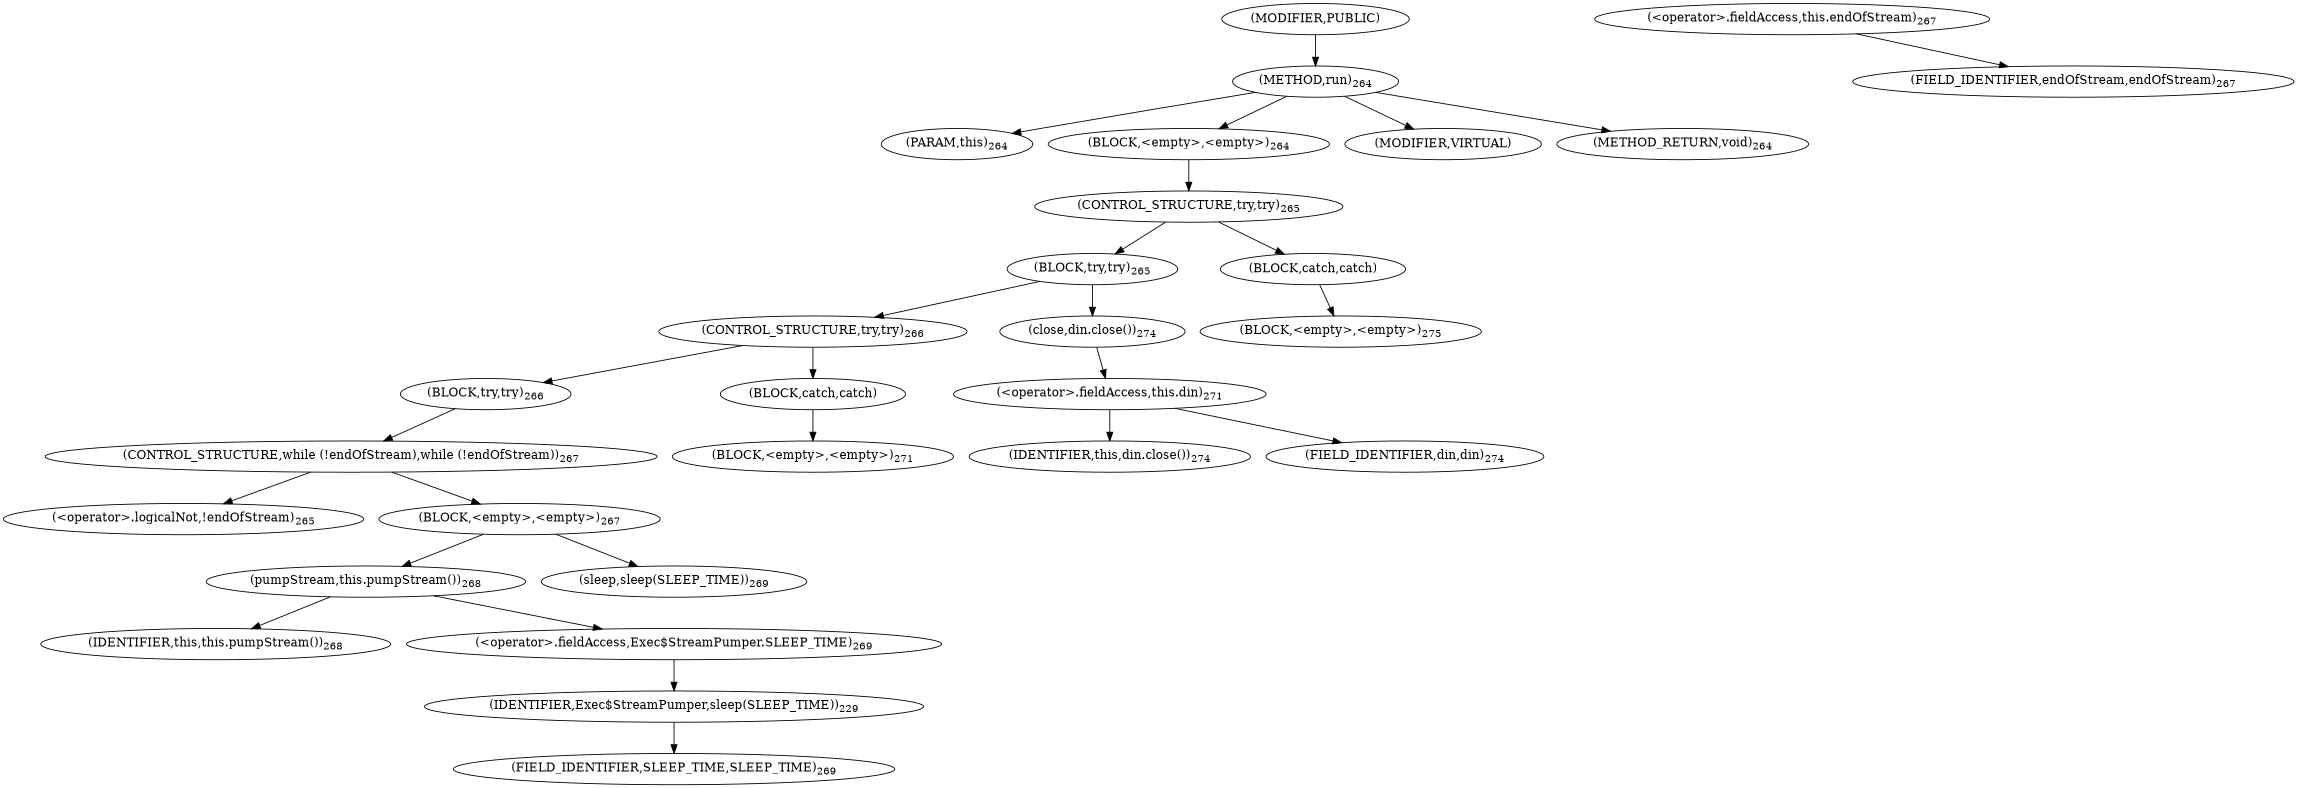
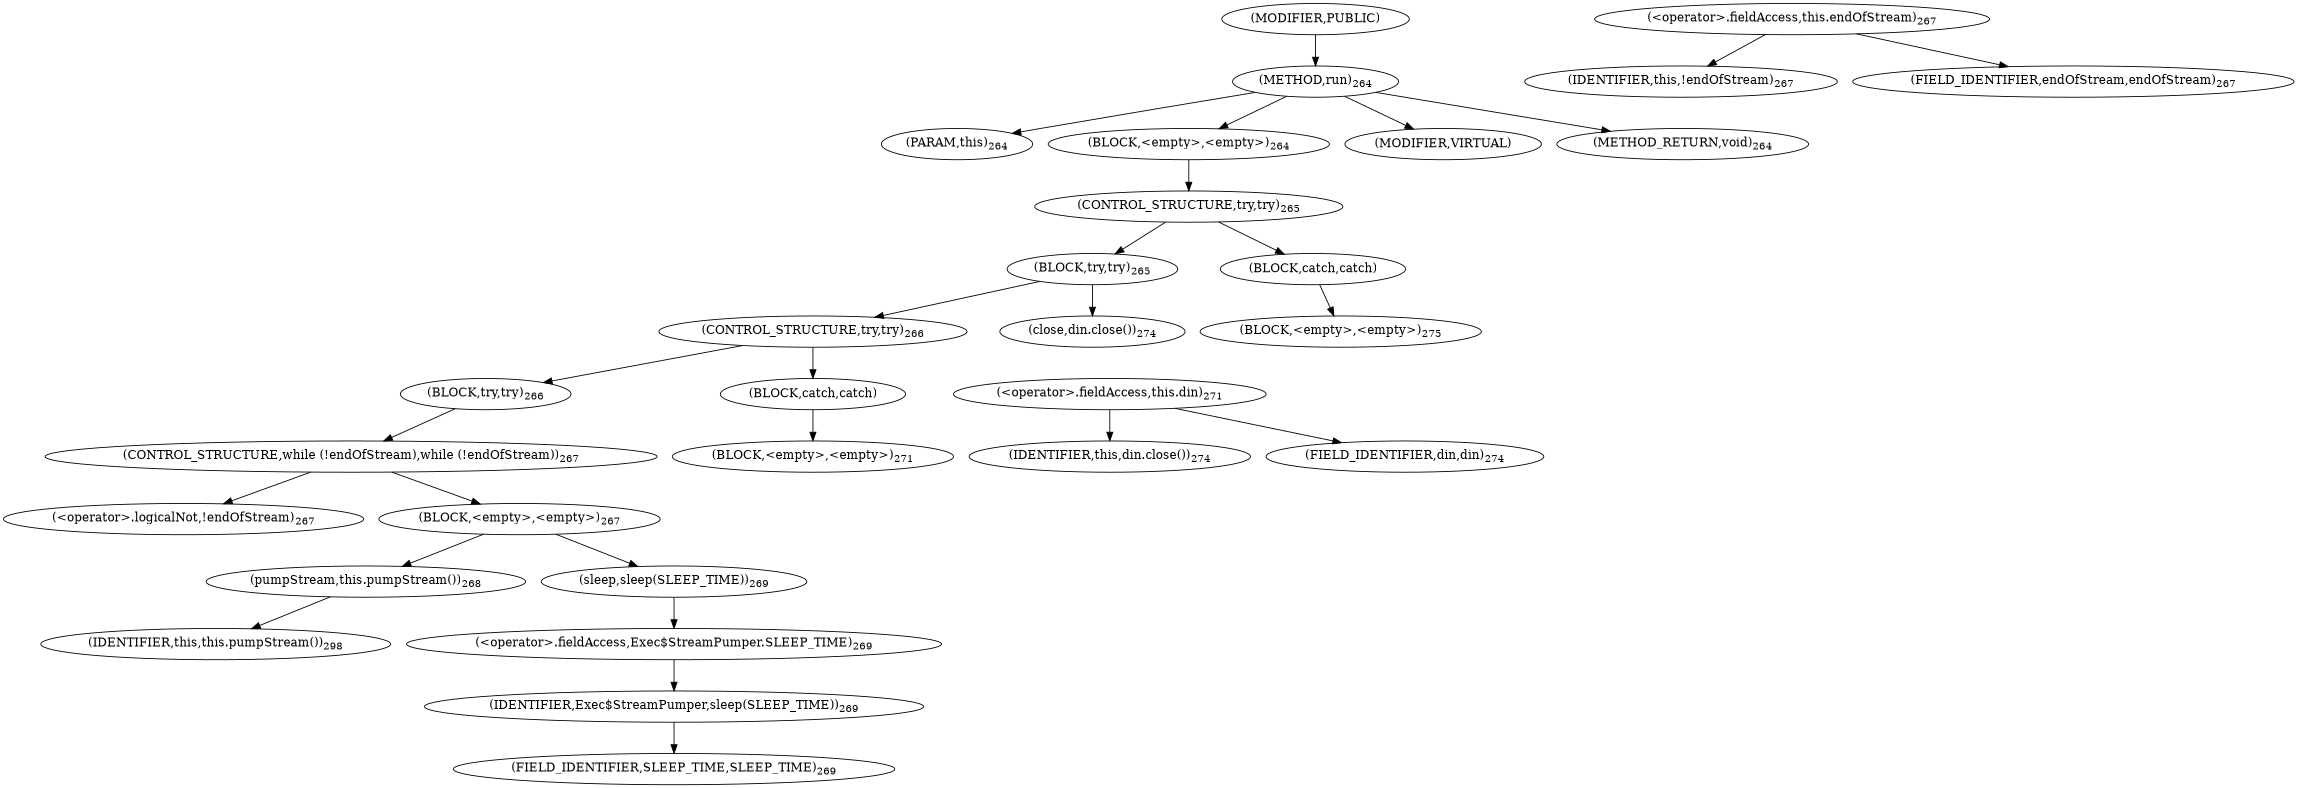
  digraph {
    n1 [label=<(METHOD,run)<SUB>264</SUB>>]
    n2 [label=<(PARAM,this)<SUB>264</SUB>>]
    n3 [label=<(BLOCK,&lt;empty&gt;,&lt;empty&gt;)<SUB>264</SUB>>]
    n4 [label=<(MODIFIER,VIRTUAL)>]
    n5 [label=<(METHOD_RETURN,void)<SUB>264</SUB>>]
    n6 [label=<(CONTROL_STRUCTURE,try,try)<SUB>265</SUB>>]
    n7 [label=<(MODIFIER,PUBLIC)>]
    n8 [label=<(BLOCK,try,try)<SUB>265</SUB>>]
    n9 [label=<(BLOCK,catch,catch)>]
    n10 [label=<(CONTROL_STRUCTURE,try,try)<SUB>266</SUB>>]
    n11 [label=<(close,din.close())<SUB>274</SUB>>]
    n12 [label=<(BLOCK,&lt;empty&gt;,&lt;empty&gt;)<SUB>275</SUB>>]
    n13 [label=<(BLOCK,try,try)<SUB>266</SUB>>]
    n14 [label=<(BLOCK,catch,catch)>]
    n15 [label=<(&lt;operator&gt;.fieldAccess,this.din)<SUB>271</SUB>>]
    n16 [label=<(CONTROL_STRUCTURE,while (!endOfStream),while (!endOfStream))<SUB>267</SUB>>]
    n17 [label=<(BLOCK,&lt;empty&gt;,&lt;empty&gt;)<SUB>271</SUB>>]
-   n18 [label=<(&lt;operator&gt;.logicalNot,!endOfStream)<SUB>265</SUB>>]
+   n18 [label=<(&lt;operator&gt;.logicalNot,!endOfStream)<SUB>267</SUB>>]
    n19 [label=<(BLOCK,&lt;empty&gt;,&lt;empty&gt;)<SUB>267</SUB>>]
    n20 [label=<(pumpStream,this.pumpStream())<SUB>268</SUB>>]
    n21 [label=<(sleep,sleep(SLEEP_TIME))<SUB>269</SUB>>]
    n22 [label=<(&lt;operator&gt;.fieldAccess,this.endOfStream)<SUB>267</SUB>>]
+   n23 [label=<(IDENTIFIER,this,!endOfStream)<SUB>267</SUB>>]
    n24 [label=<(FIELD_IDENTIFIER,endOfStream,endOfStream)<SUB>267</SUB>>]
-   n25 [label=<(IDENTIFIER,this,this.pumpStream())<SUB>268</SUB>>]
+   n25 [label=<(IDENTIFIER,this,this.pumpStream())<SUB>298</SUB>>]
    n26 [label=<(&lt;operator&gt;.fieldAccess,Exec$StreamPumper.SLEEP_TIME)<SUB>269</SUB>>]
-   n27 [label=<(IDENTIFIER,Exec$StreamPumper,sleep(SLEEP_TIME))<SUB>229</SUB>>]
+   n27 [label=<(IDENTIFIER,Exec$StreamPumper,sleep(SLEEP_TIME))<SUB>269</SUB>>]
    n28 [label=<(FIELD_IDENTIFIER,SLEEP_TIME,SLEEP_TIME)<SUB>269</SUB>>]
    n29 [label=<(IDENTIFIER,this,din.close())<SUB>274</SUB>>]
    n30 [label=<(FIELD_IDENTIFIER,din,din)<SUB>274</SUB>>]
    n1 -> n2
    n1 -> n3
    n1 -> n4
    n1 -> n5
    n3 -> n6
    n6 -> n8
    n6 -> n9
    n7 -> n1
    n8 -> n10
    n8 -> n11
    n9 -> n12
    n10 -> n13
    n10 -> n14
-   n11 -> n15
    n13 -> n16
    n14 -> n17
    n15 -> n29
    n15 -> n30
    n16 -> n18
    n16 -> n19
    n19 -> n20
    n19 -> n21
    n20 -> n25
-   n20 -> n26
+   n21 -> n26
+   n22 -> n23
    n22 -> n24
    n26 -> n27
    n27 -> n28
  }
